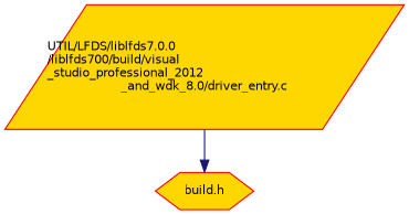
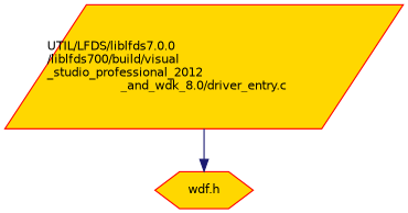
  digraph {
    node [color=red fillcolor=gold fontname=Helvetica fontsize=10 style=filled]
    n1 [fontcolor=black height=0.2 label="UTIL/LFDS/liblfds7.0.0\l/liblfds700/build/visual\l_studio_professional_2012\l_and_wdk_8.0/driver_entry.c" shape=parallelogram width=0.4]
-   n2 [height=0.2 label="build.h" shape=hexagon width=0.4]
+   n2 [height=0.2 label="wdf.h" shape=hexagon width=0.4]
    n1 -> n2 [color=midnightblue fontname=Helvetica fontsize=10 labelfontname=Helvetica labelfontsize=10 style=solid]
  }
